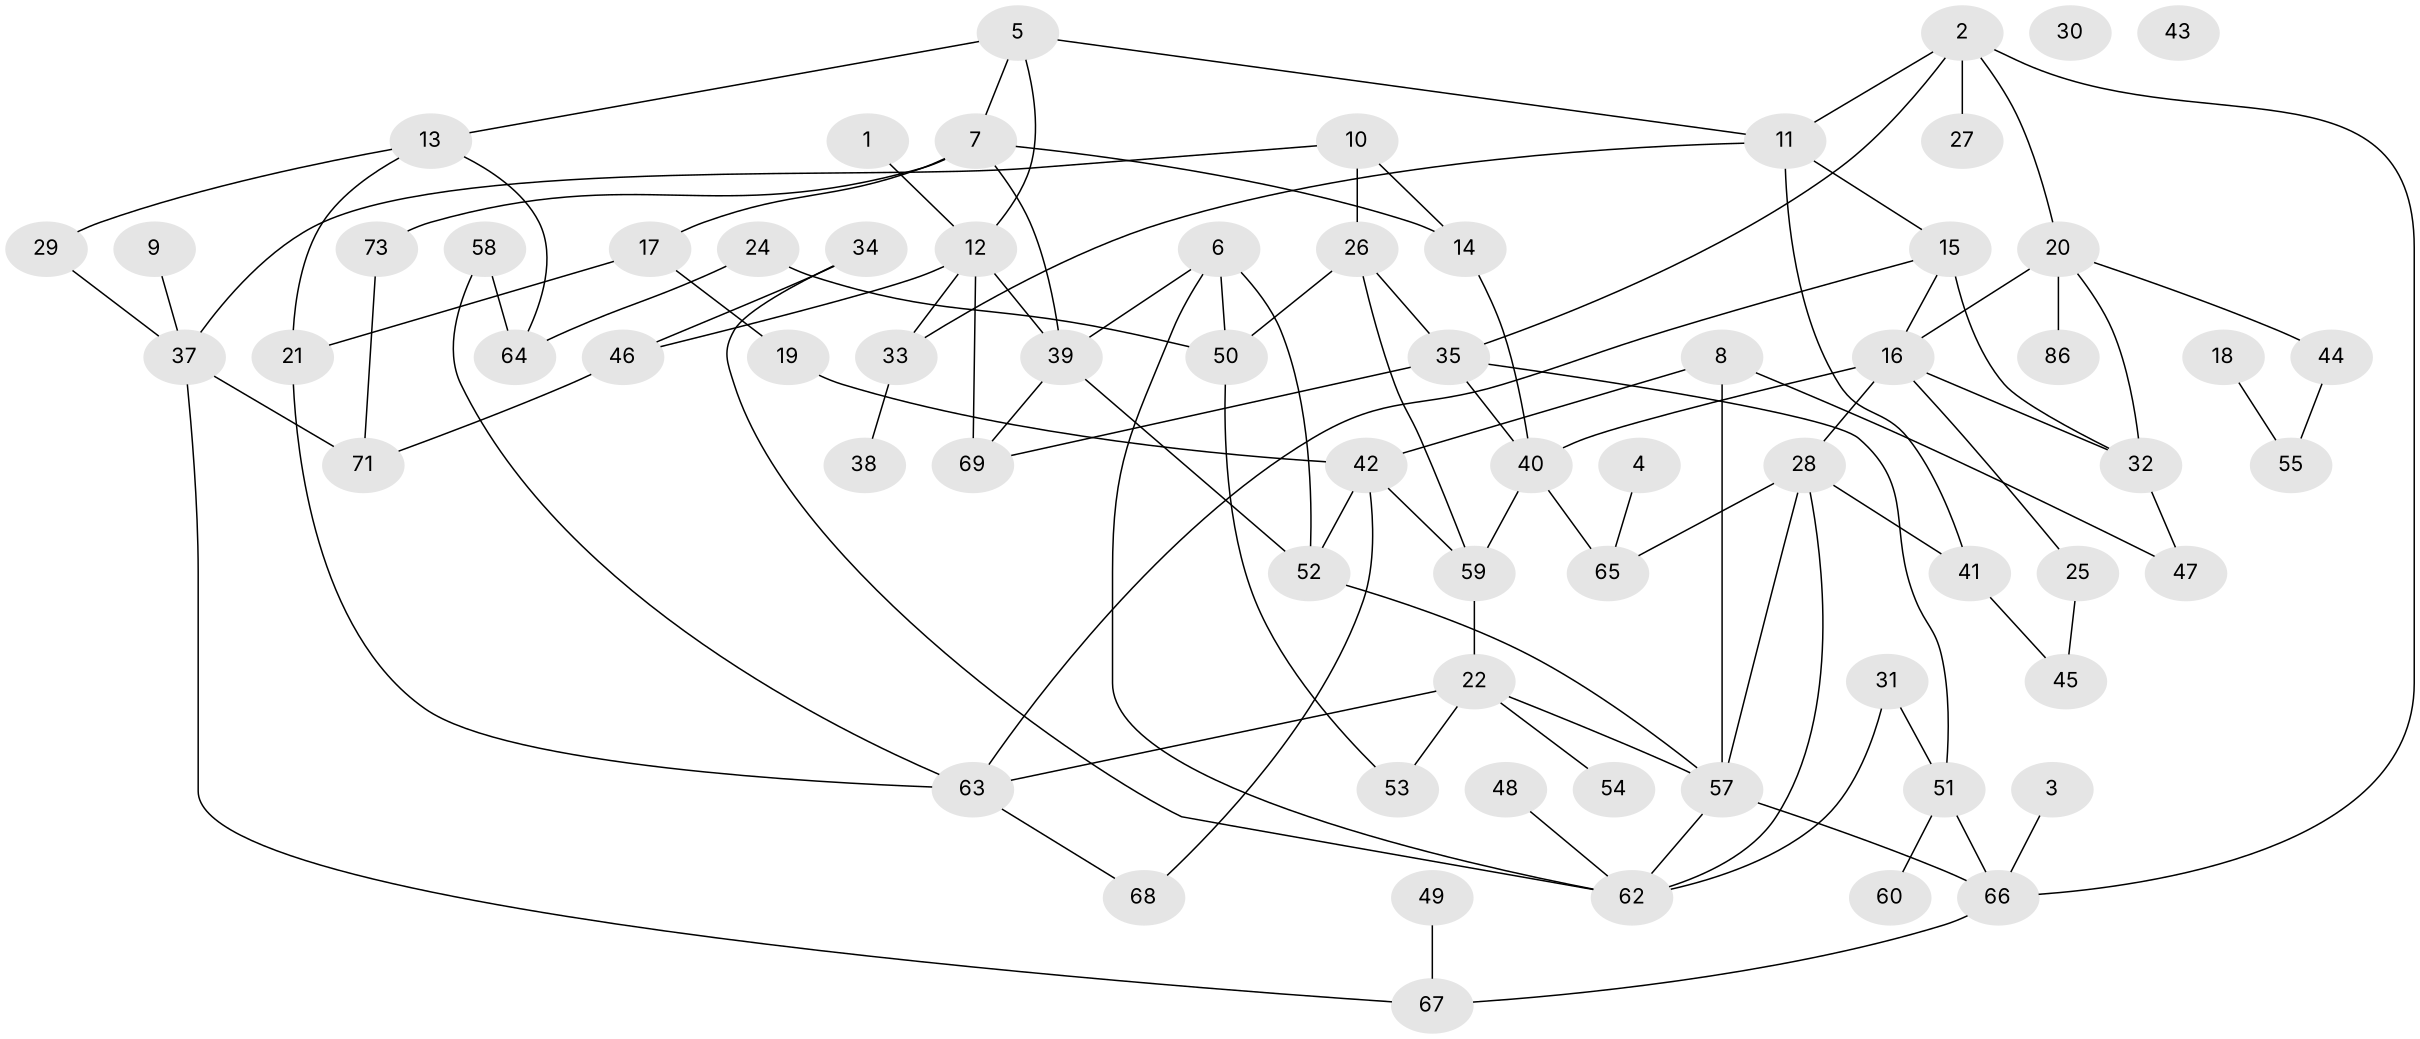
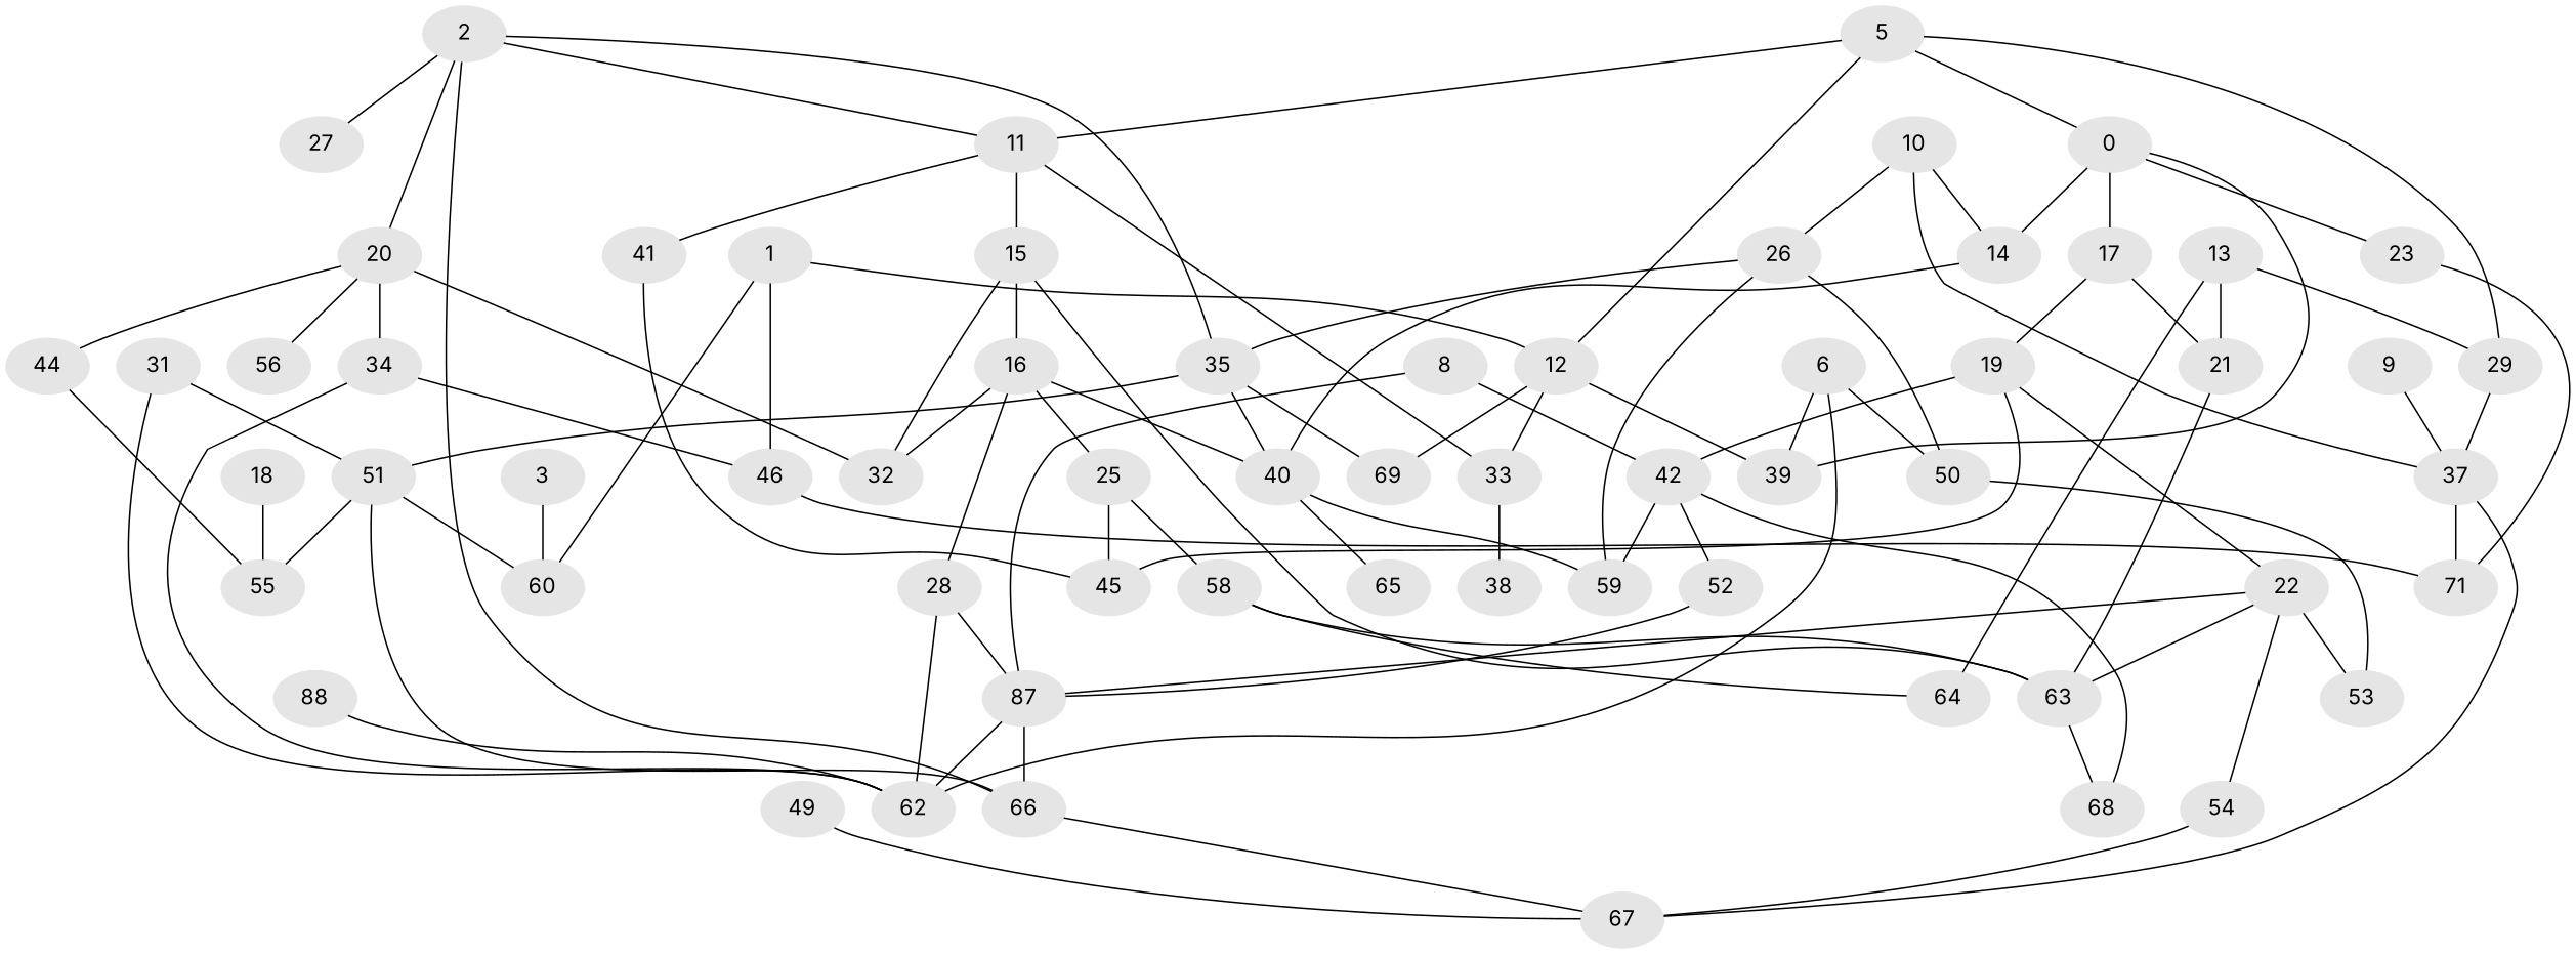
  graph {
    fontname=Inter
    node [color=gray90 fontname=Inter style=filled]
    edge [fontname=Inter]
    1
    12
    46
    60
    39
    33
    69
    17
    21
    19
    n11 [label=71]
    2
    11
    20
    27
    35
    66
    15
    41
    32
    34
    44
-   56 [label=86]
+   56
    40
    51
    67
    3
-   4
    65
    5
-   7
+   7 [label=0]
    13
    14
-   23 [label=73]
+   23
    29
    64
    6
    50
    52
    62
    53
-   57
+   57 [label=87]
    8
    42
-   47
    59
    68
    9
    37
    10
    26
    16
    63
    38
    45
    25
    28
    58
    22
    18
    55
    54
-   48
-   24
-   30
+   48 [label=88]
    31
-   43
    49
    1 -- 12
-   12 -- 46
+   1 -- 46
+   1 -- 60
    12 -- 39
    12 -- 33
    12 -- 69
    46 -- n11
-   39 -- 69
-   39 -- 52
    33 -- 38
    17 -- 21
    17 -- 19
    21 -- 63
    19 -- 42
-   59 -- 22
+   19 -- 45
+   19 -- 22
    2 -- 11
    2 -- 20
    2 -- 27
    2 -- 35
    2 -- 66
    11 -- 33
    11 -- 15
    11 -- 41
    20 -- 32
-   20 -- 16
+   20 -- 34
    20 -- 44
    20 -- 56
    35 -- 69
    35 -- 40
    35 -- 51
    66 -- 67
    15 -- 32
    15 -- 16
    15 -- 63
    41 -- 45
-   32 -- 47
    34 -- 46
    34 -- 62
    44 -- 55
    40 -- 65
    40 -- 59
    51 -- 60
    51 -- 66
-   3 -- 66
-   4 -- 65
+   51 -- 55
+   3 -- 60
    5 -- 12
    5 -- 11
    5 -- 7
-   5 -- 13
+   5 -- 29
    7 -- 39
    7 -- 17
    7 -- 14
    7 -- 23
    13 -- 21
    13 -- 29
    13 -- 64
    14 -- 40
    23 -- n11
    29 -- 37
    6 -- 39
    6 -- 50
-   6 -- 52
    6 -- 62
    50 -- 53
    52 -- 57
    57 -- 66
    57 -- 62
    8 -- 57
    8 -- 42
-   8 -- 47
    42 -- 52
    42 -- 59
    42 -- 68
    9 -- 37
    37 -- n11
    37 -- 67
    10 -- 14
    10 -- 37
    10 -- 26
    26 -- 35
    26 -- 50
    26 -- 59
    16 -- 32
    16 -- 40
    16 -- 25
    16 -- 28
    63 -- 68
    25 -- 45
-   28 -- 41
-   28 -- 65
+   25 -- 58
    28 -- 62
    28 -- 57
    58 -- 64
    58 -- 63
    22 -- 53
    22 -- 57
    22 -- 63
    22 -- 54
    18 -- 55
+   54 -- 67
    48 -- 62
-   24 -- 64
-   24 -- 50
    31 -- 51
    31 -- 62
    49 -- 67
  }
